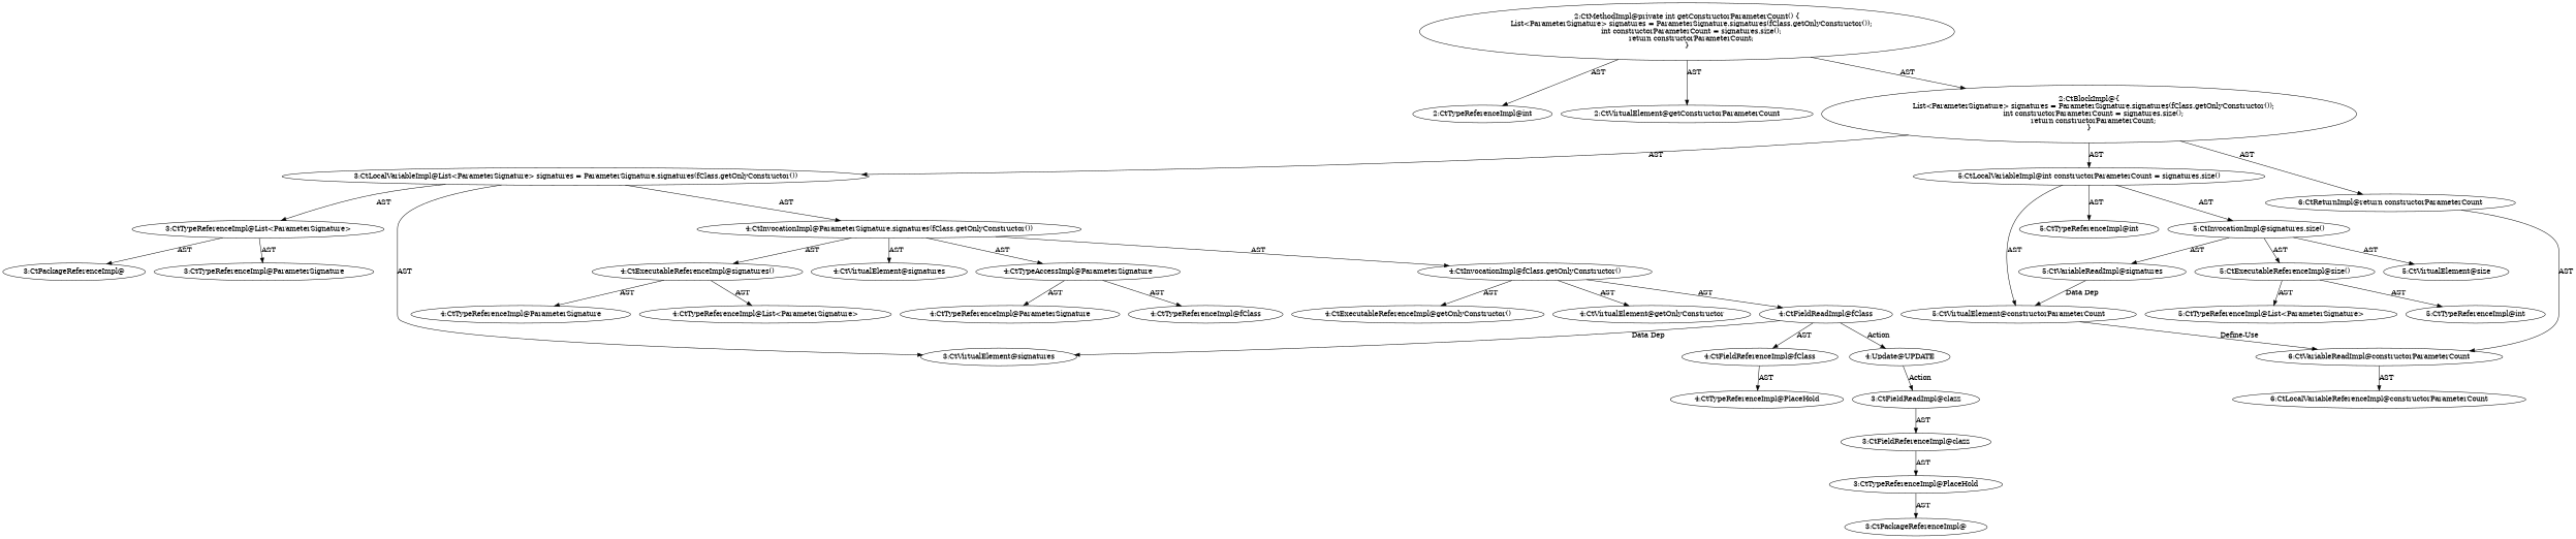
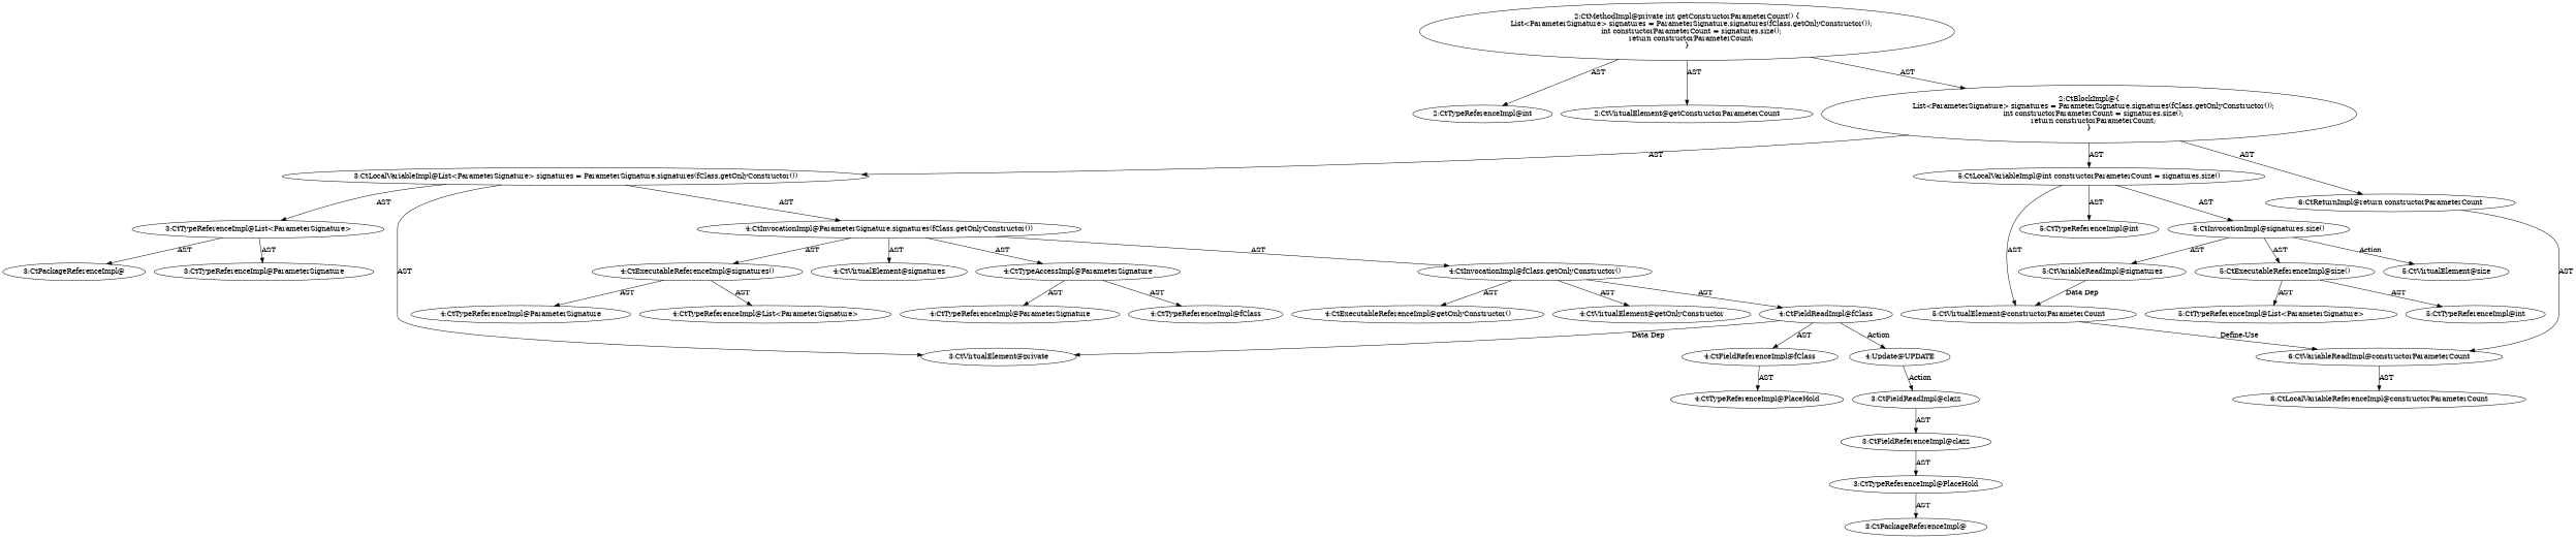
  digraph {
    node [shape=ellipse]
    n1 [label="2:CtTypeReferenceImpl@int"]
    n2 [label="2:CtVirtualElement@getConstructorParameterCount"]
    n3 [label="3:CtTypeReferenceImpl@List<ParameterSignature>"]
    n4 [label="3:CtPackageReferenceImpl@"]
    n5 [label="3:CtTypeReferenceImpl@ParameterSignature"]
    n6 [label="4:CtExecutableReferenceImpl@signatures()"]
    n7 [label="4:CtTypeReferenceImpl@ParameterSignature"]
    n8 [label="4:CtTypeReferenceImpl@List<ParameterSignature>"]
    n9 [label="4:CtVirtualElement@signatures"]
    n10 [label="4:CtTypeAccessImpl@ParameterSignature"]
    n11 [label="4:CtTypeReferenceImpl@ParameterSignature"]
    n12 [label="4:CtTypeReferenceImpl@fClass"]
    n13 [label="4:CtExecutableReferenceImpl@getOnlyConstructor()"]
    n14 [label="4:CtVirtualElement@getOnlyConstructor"]
    n15 [label="4:CtFieldReferenceImpl@fClass"]
    n16 [label="4:CtTypeReferenceImpl@PlaceHold"]
    n17 [label="4:CtFieldReadImpl@fClass"]
-   n18 [label="3:CtVirtualElement@signatures"]
+   n18 [label="3:CtVirtualElement@private"]
    n19 [label="4:Update@UPDATE"]
    n20 [label="3:CtFieldReadImpl@clazz"]
    n21 [label="4:CtInvocationImpl@fClass.getOnlyConstructor()"]
    n22 [label="4:CtInvocationImpl@ParameterSignature.signatures(fClass.getOnlyConstructor())"]
    n23 [label="5:CtVariableReadImpl@signatures"]
    n24 [label="5:CtVirtualElement@constructorParameterCount"]
    n25 [label="3:CtLocalVariableImpl@List<ParameterSignature> signatures = ParameterSignature.signatures(fClass.getOnlyConstructor())"]
    n26 [label="5:CtTypeReferenceImpl@int"]
    n27 [label="5:CtExecutableReferenceImpl@size()"]
    n28 [label="5:CtTypeReferenceImpl@List<ParameterSignature>"]
    n29 [label="5:CtTypeReferenceImpl@int"]
    n30 [label="5:CtVirtualElement@size"]
    n31 [label="6:CtVariableReadImpl@constructorParameterCount"]
    n32 [label="5:CtInvocationImpl@signatures.size()"]
    n33 [label="6:CtLocalVariableReferenceImpl@constructorParameterCount"]
    n34 [label="5:CtLocalVariableImpl@int constructorParameterCount = signatures.size()"]
    n35 [label="6:CtReturnImpl@return constructorParameterCount"]
    n36 [label="2:CtBlockImpl@\{\n    List<ParameterSignature> signatures = ParameterSignature.signatures(fClass.getOnlyConstructor());\n    int constructorParameterCount = signatures.size();\n    return constructorParameterCount;\n\}"]
    n37 [label="2:CtMethodImpl@private int getConstructorParameterCount() \{\n    List<ParameterSignature> signatures = ParameterSignature.signatures(fClass.getOnlyConstructor());\n    int constructorParameterCount = signatures.size();\n    return constructorParameterCount;\n\}"]
    n38 [label="3:CtFieldReferenceImpl@clazz"]
    n39 [label="3:CtPackageReferenceImpl@"]
    n40 [label="3:CtTypeReferenceImpl@PlaceHold"]
    n3 -> n4 [label=AST]
    n3 -> n5 [label=AST]
    n6 -> n7 [label=AST]
    n6 -> n8 [label=AST]
    n10 -> n11 [label=AST]
    n10 -> n12 [label=AST]
    n15 -> n16 [label=AST]
    n17 -> n15 [label=AST]
    n17 -> n18 [label="Data Dep"]
    n17 -> n19 [label=Action]
    n19 -> n20 [label=Action]
    n20 -> n38 [label=AST]
    n21 -> n13 [label=AST]
    n21 -> n14 [label=AST]
    n21 -> n17 [label=AST]
    n22 -> n6 [label=AST]
    n22 -> n9 [label=AST]
    n22 -> n10 [label=AST]
    n22 -> n21 [label=AST]
    n23 -> n24 [label="Data Dep"]
    n24 -> n31 [label="Define-Use"]
    n25 -> n3 [label=AST]
    n25 -> n18 [label=AST]
    n25 -> n22 [label=AST]
    n27 -> n28 [label=AST]
    n27 -> n29 [label=AST]
    n31 -> n33 [label=AST]
    n32 -> n23 [label=AST]
    n32 -> n27 [label=AST]
-   n32 -> n30 [label=AST]
+   n32 -> n30 [label=Action]
    n34 -> n24 [label=AST]
    n34 -> n26 [label=AST]
    n34 -> n32 [label=AST]
    n35 -> n31 [label=AST]
    n36 -> n25 [label=AST]
    n36 -> n34 [label=AST]
    n36 -> n35 [label=AST]
    n37 -> n1 [label=AST]
    n37 -> n2 [label=AST]
    n37 -> n36 [label=AST]
    n38 -> n40 [label=AST]
    n40 -> n39 [label=AST]
  }
